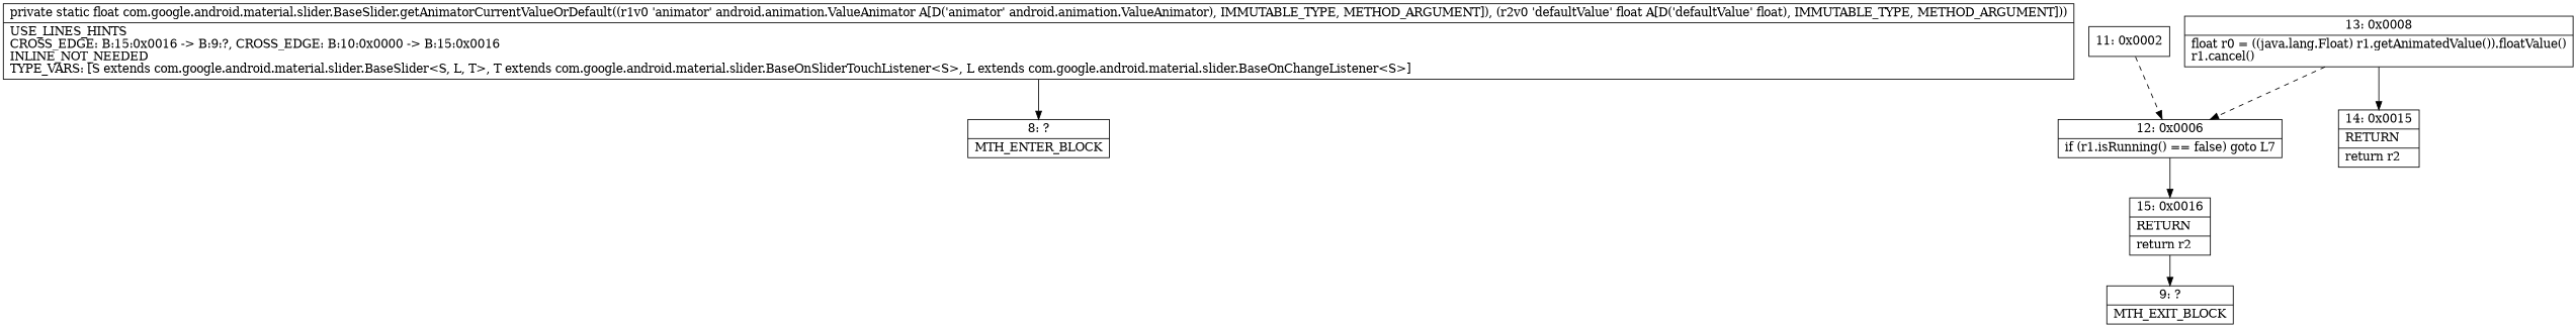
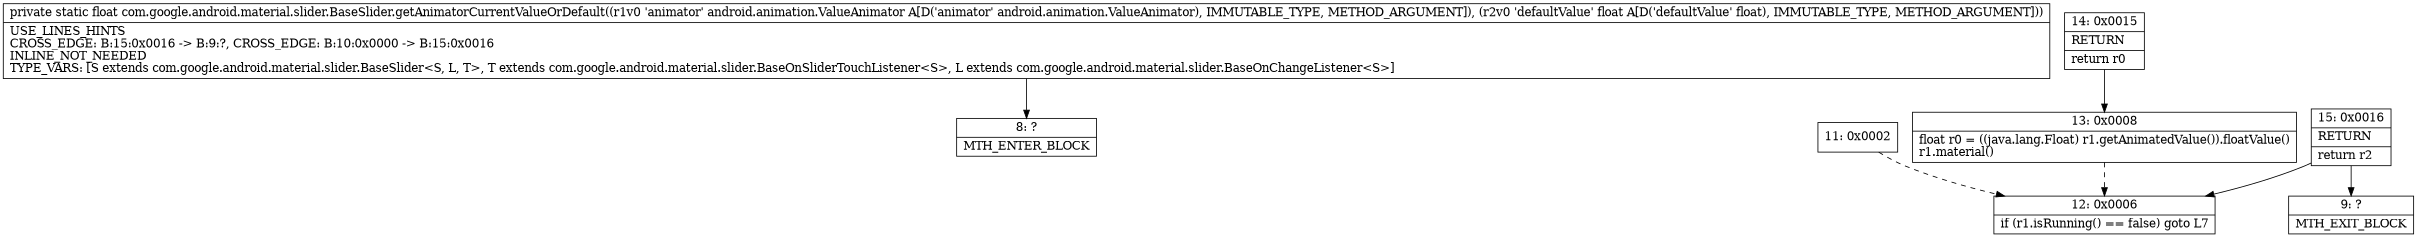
  digraph {
    node [shape=record]
    n1 [label="{8\:\ ?|MTH_ENTER_BLOCK\l}"]
    n2 [label="{11\:\ 0x0002}"]
    n3 [label="{12\:\ 0x0006|if (r1.isRunning() == false) goto L7\l}"]
    n4 [label="{15\:\ 0x0016|RETURN\l|return r2\l}"]
    n5 [label="{9\:\ ?|MTH_EXIT_BLOCK\l}"]
-   n6 [label="{13\:\ 0x0008|float r0 = ((java.lang.Float) r1.getAnimatedValue()).floatValue()\lr1.cancel()\l}"]
-   n7 [label="{14\:\ 0x0015|RETURN\l|return r2\l}"]
+   n6 [label="{13\:\ 0x0008|float r0 = ((java.lang.Float) r1.getAnimatedValue()).floatValue()\lr1.material()\l}"]
+   n7 [label="{14\:\ 0x0015|RETURN\l|return r0\l}"]
    n8 [label="{private static float com.google.android.material.slider.BaseSlider.getAnimatorCurrentValueOrDefault((r1v0 'animator' android.animation.ValueAnimator A[D('animator' android.animation.ValueAnimator), IMMUTABLE_TYPE, METHOD_ARGUMENT]), (r2v0 'defaultValue' float A[D('defaultValue' float), IMMUTABLE_TYPE, METHOD_ARGUMENT]))  | USE_LINES_HINTS\lCROSS_EDGE: B:15:0x0016 \-\> B:9:?, CROSS_EDGE: B:10:0x0000 \-\> B:15:0x0016\lINLINE_NOT_NEEDED\lTYPE_VARS: [S extends com.google.android.material.slider.BaseSlider\<S, L, T\>, T extends com.google.android.material.slider.BaseOnSliderTouchListener\<S\>, L extends com.google.android.material.slider.BaseOnChangeListener\<S\>]\l}"]
    n2 -> n3 [style=dashed]
-   n3 -> n4
+   n4 -> n3
    n4 -> n5
    n6 -> n3 [style=dashed]
-   n6 -> n7
+   n7 -> n6
    n8 -> n1
  }
